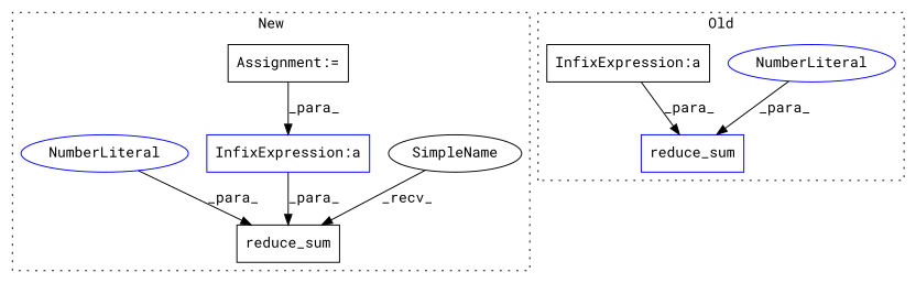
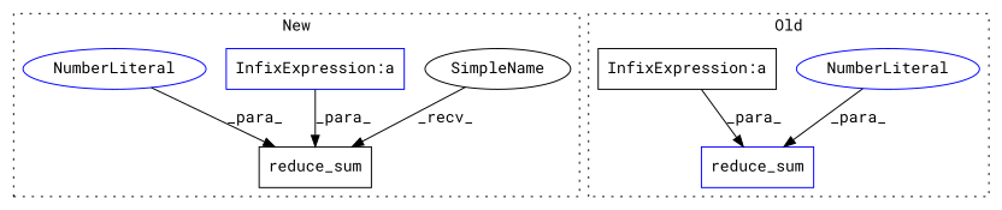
  digraph {
    fontname="Roboto Mono"
    node [a=32 l=1 shape=box color=black fontname="Roboto Mono"]
    edge [fontname="Roboto Mono"]
    n1 [a=42 l=10 label=SimpleName s=4554 shape=ellipse]
    n2 [l="11,1" label=reduce_sum s="4565,4601"]
    n3 [a=27 l=3 label="InfixExpression:a" s=4589 color=blue]
-   n4 [a=7 label="Assignment:=" s=4496]
    n5 [a=34 label=NumberLiteral s=4600 shape=ellipse color=blue]
    n6 [l="11,1" label=reduce_sum s="4444,4551" color=blue]
    n7 [a=34 label=NumberLiteral s=4550 shape=ellipse color=blue]
    n8 [a=27 l=3 label="InfixExpression:a" s=4522]
    subgraph cluster_1 {
      label=New
      style=dotted
      n1
      n2
      n3
-     n4
      n5
    }
    subgraph cluster_2 {
      label=Old
      style=dotted
      n6
      n7
      n8
    }
    n1 -> n2 [label=_recv_]
    n3 -> n2 [label=_para_]
-   n4 -> n3 [label=_para_]
    n5 -> n2 [label=_para_]
    n7 -> n6 [label=_para_]
    n8 -> n6 [label=_para_]
  }
